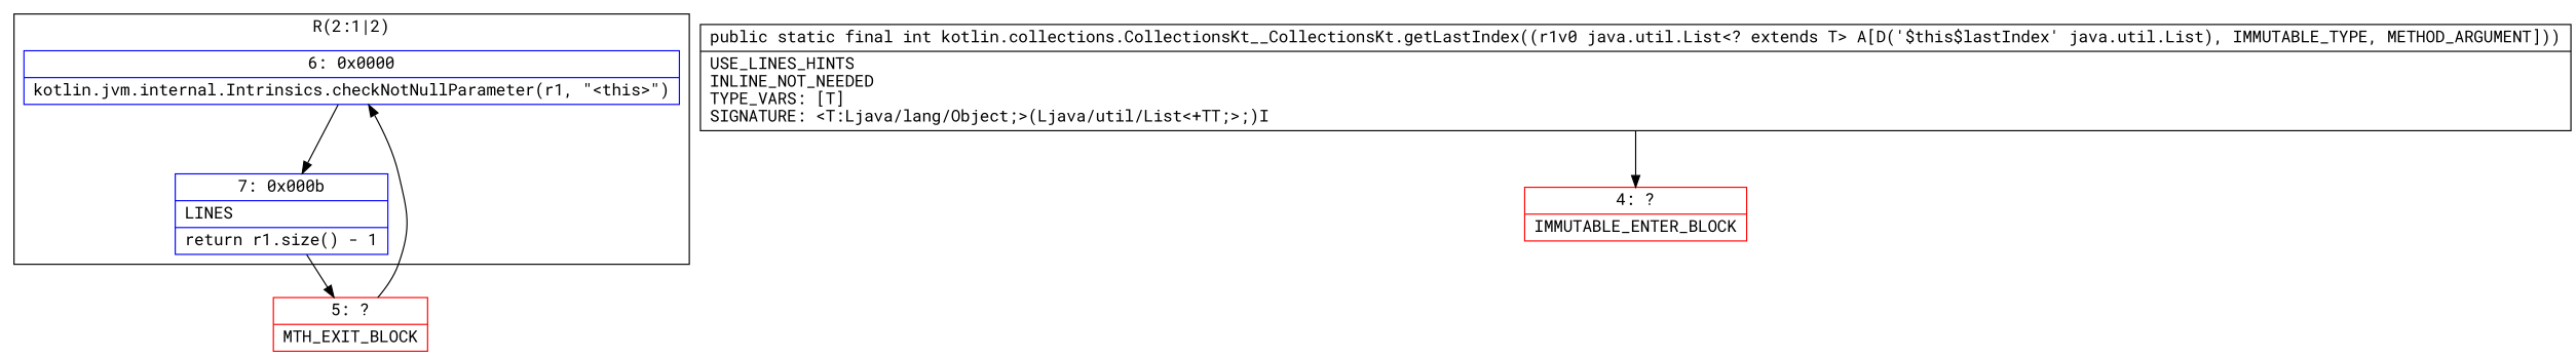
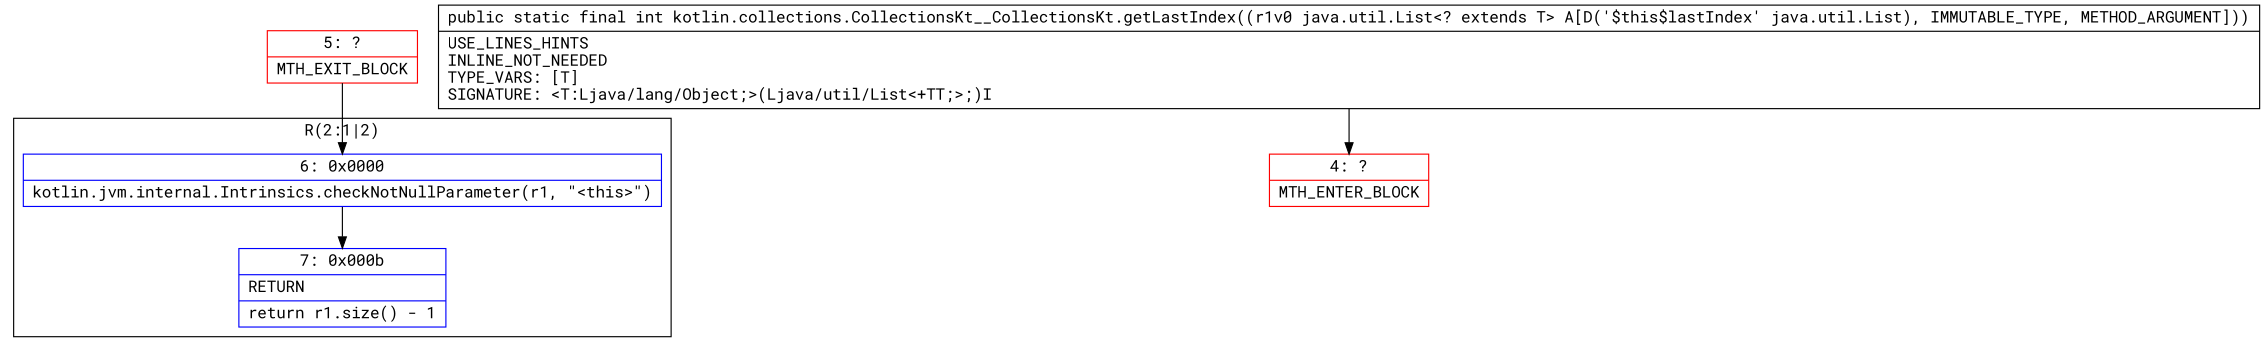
  digraph {
    fontname="Roboto Mono"
    node [color=blue fontname="Roboto Mono" shape=record]
    edge [fontname="Roboto Mono"]
    n1 [label="{6\:\ 0x0000|kotlin.jvm.internal.Intrinsics.checkNotNullParameter(r1, \"\<this\>\")\l}"]
-   n2 [label="{7\:\ 0x000b|LINES\l|return r1.size() \- 1\l}"]
+   n2 [label="{7\:\ 0x000b|RETURN\l|return r1.size() \- 1\l}"]
    n3 [color=red label="{5\:\ ?|MTH_EXIT_BLOCK\l}"]
-   n4 [color=red label="{4\:\ ?|IMMUTABLE_ENTER_BLOCK\l}"]
+   n4 [color=red label="{4\:\ ?|MTH_ENTER_BLOCK\l}"]
    n5 [label="{public static final int kotlin.collections.CollectionsKt__CollectionsKt.getLastIndex((r1v0 java.util.List\<? extends T\> A[D('$this$lastIndex' java.util.List), IMMUTABLE_TYPE, METHOD_ARGUMENT]))  | USE_LINES_HINTS\lINLINE_NOT_NEEDED\lTYPE_VARS: [T]\lSIGNATURE: \<T:Ljava\/lang\/Object;\>(Ljava\/util\/List\<+TT;\>;)I\l}" color=""]
    subgraph cluster_1 {
      label="R(2:1|2)"
      n1
      n2
    }
    n1 -> n2
-   n2 -> n3
    n3 -> n1
    n5 -> n4
  }
